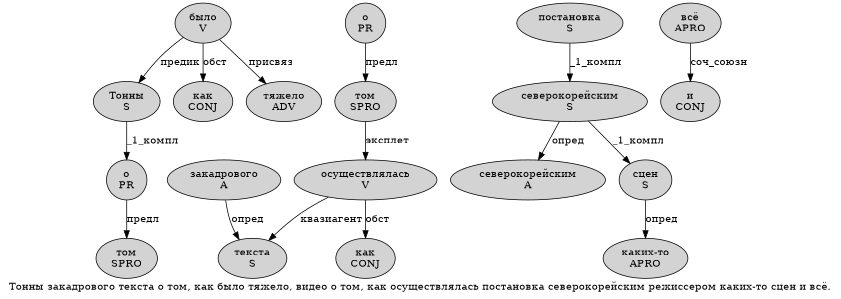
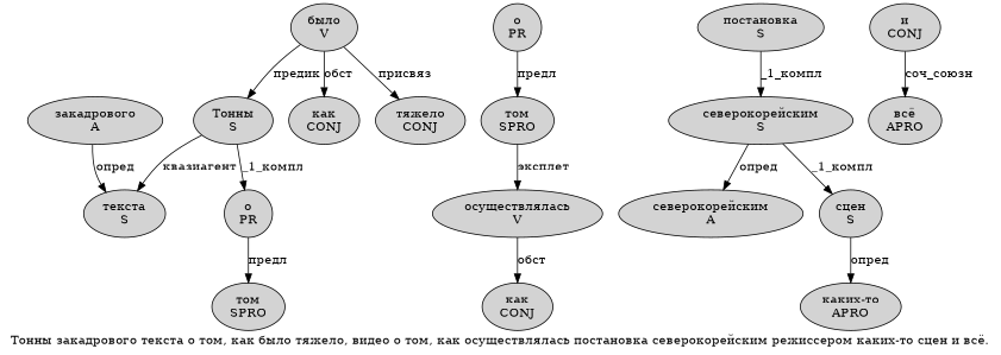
  digraph {
    label="Тонны закадрового текста о том, как было тяжело, видео о том, как осуществлялась постановка северокорейским режиссером каких-то сцен и всё."
    node [fillcolor=lightgray penwidth=1 shape=ellipse style=filled]
    n1 [label="Тонны\nS"]
    n2 [label="текста\nS"]
    n3 [label="о\nPR"]
    n4 [label="том\nSPRO"]
    n5 [label="закадрового\nA"]
    n6 [label="как\nCONJ"]
    n7 [label="было\nV"]
-   n8 [label="тяжело\nADV"]
+   n8 [label="тяжело\nCONJ"]
    n9 [label="о\nPR"]
    n10 [label="том\nSPRO"]
    n11 [label="осуществлялась\nV"]
    n12 [label="как\nCONJ"]
    n13 [label="постановка\nS"]
    n14 [label="северокорейским\nS"]
    n15 [label="северокорейским\nA"]
    n16 [label="сцен\nS"]
    n17 [label="и\nCONJ"]
    n18 [label="всё\nAPRO"]
    n19 [label="каких-то\nAPRO"]
-   n11 -> n2 [label="квазиагент"]
+   n1 -> n2 [label="квазиагент"]
    n1 -> n3 [label="_1_компл"]
    n3 -> n4 [label="предл"]
    n5 -> n2 [label="опред"]
    n7 -> n1 [label="предик"]
    n7 -> n6 [label="обст"]
    n7 -> n8 [label="присвяз"]
    n9 -> n10 [label="предл"]
    n10 -> n11 [label="эксплет"]
    n11 -> n12 [label="обст"]
    n13 -> n14 [label="_1_компл"]
    n14 -> n15 [label="опред"]
    n14 -> n16 [label="_1_компл"]
    n16 -> n19 [label="опред"]
-   n18 -> n17 [label="соч_союзн"]
+   n17 -> n18 [label="соч_союзн"]
  }
